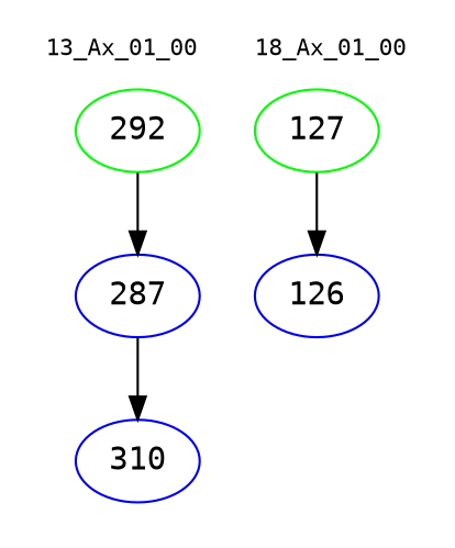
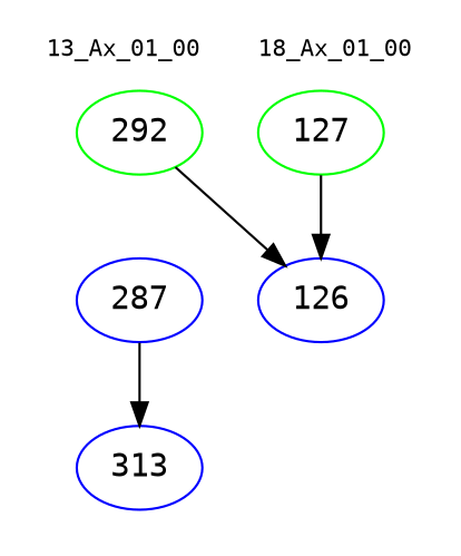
  digraph {
    fontname="DejaVu Sans Mono"
    node [color=blue fontname="DejaVu Sans Mono"]
    edge [color=black fontname="DejaVu Sans Mono"]
    n1 [color=green label=292]
    n2 [label=287]
-   n3 [label=310]
+   n3 [label=313]
    n4 [color=green label=127]
    n5 [label=126]
    subgraph cluster_1 {
      color=white
      fontsize=10
      label="13_Ax_01_00"
      n1
      n2
      n3
    }
    subgraph cluster_2 {
      color=white
      fontsize=10
      label="18_Ax_01_00"
      n4
      n5
    }
-   n1 -> n2
+   n1 -> n5
    n2 -> n3
    n4 -> n5
  }
